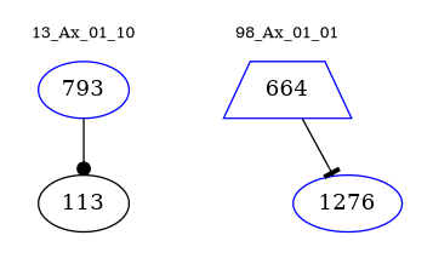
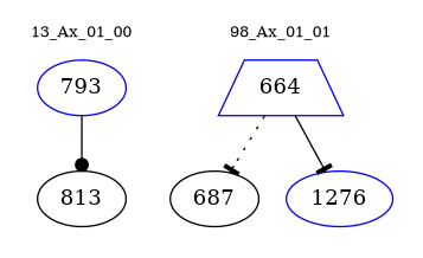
  digraph {
    fontname="DejaVu Serif"
    node [color=blue fontname="DejaVu Serif" shape=ellipse]
    edge [arrowhead=tee color=black fontname="DejaVu Serif" style=solid]
    n1 [label=793]
-   n2 [color=black label=113]
+   n2 [color=black label=813]
    n3 [label=664 shape=trapezium]
+   n4 [color=black label=687]
    n5 [label=1276]
    subgraph cluster_1 {
      color=white
      fontsize=10
-     label="13_Ax_01_10"
+     label="13_Ax_01_00"
      n1
      n2
    }
    subgraph cluster_2 {
      color=white
      fontsize=10
      label="98_Ax_01_01"
      n3
+     n4
      n5
    }
    n1 -> n2 [arrowhead=dot]
+   n3 -> n4 [style=dotted]
    n3 -> n5
  }
